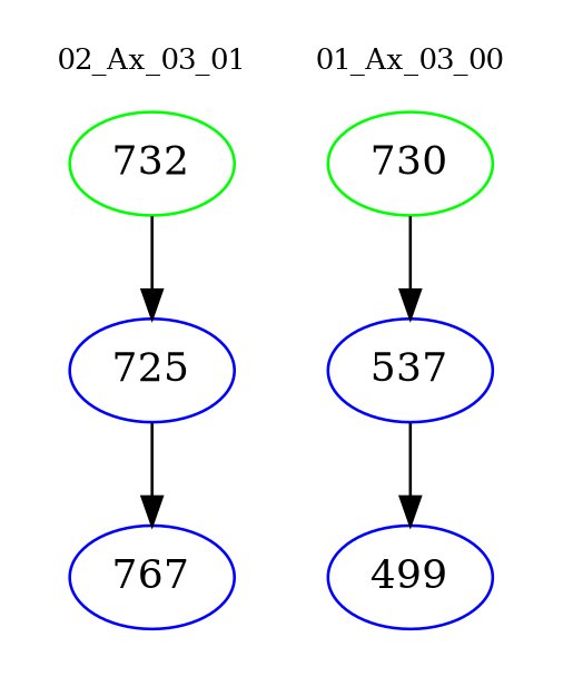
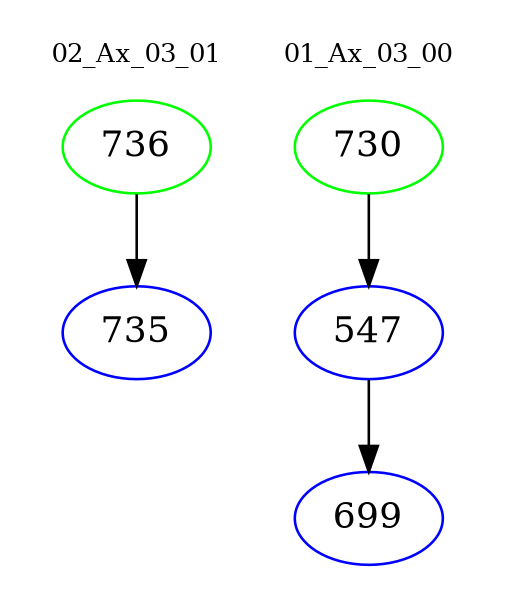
  digraph {
    node [color=blue]
    edge [color=black]
-   n1 [color=green label=732]
-   n2 [label=725]
-   n3 [label=767]
+   n1 [color=green label=736]
+   n2 [label=735]
    n4 [color=green label=730]
-   n5 [label=537]
-   n6 [label=499]
+   n5 [label=547]
+   n6 [label=699]
    subgraph cluster_1 {
      color=white
      fontsize=10
      label="02_Ax_03_01"
      n1
      n2
-     n3
    }
    subgraph cluster_2 {
      color=white
      fontsize=10
      label="01_Ax_03_00"
      n4
      n5
      n6
    }
    n1 -> n2
-   n2 -> n3
    n4 -> n5
    n5 -> n6
  }
